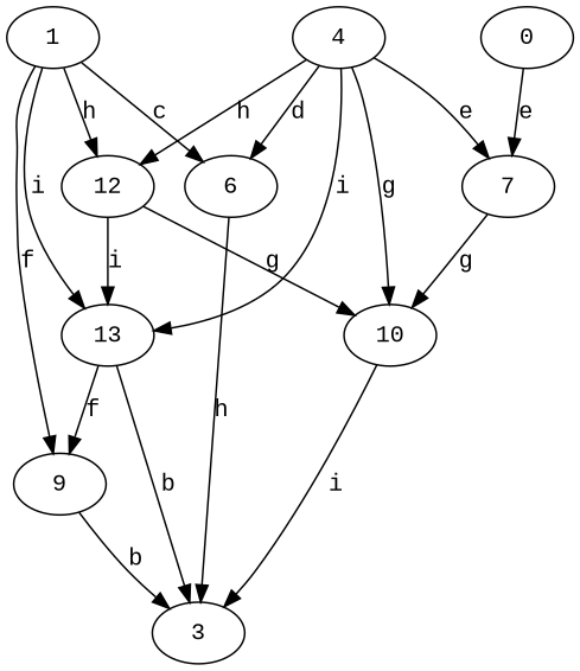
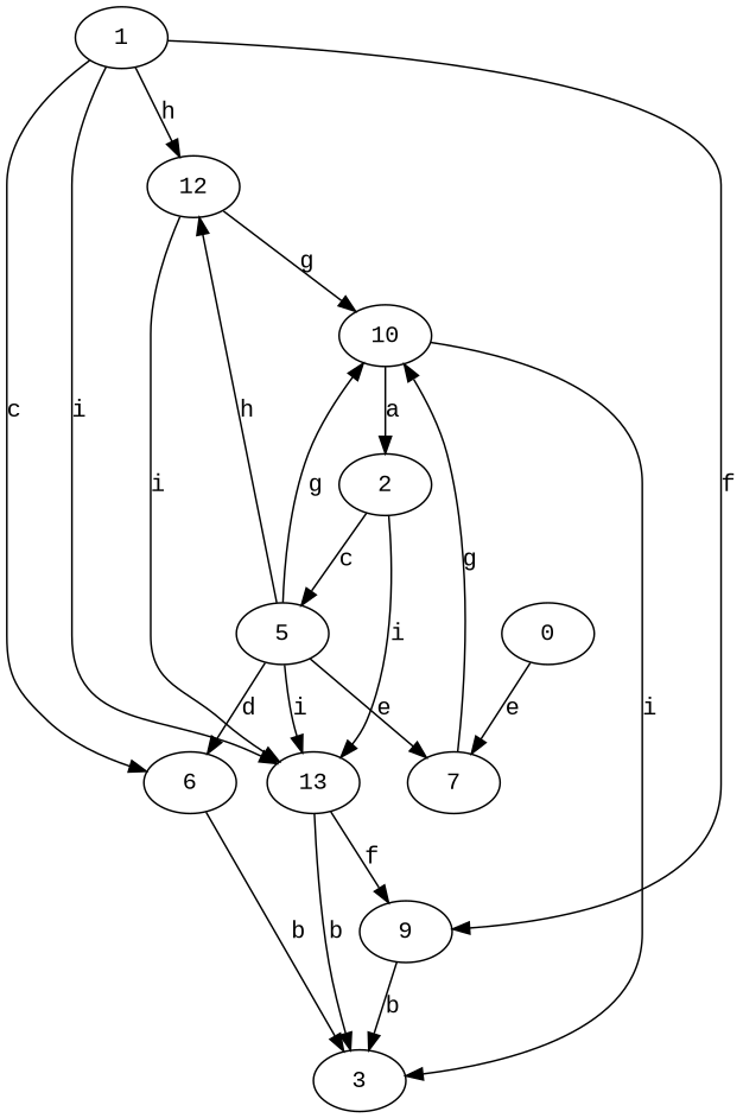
  strict digraph {
    fontname="Liberation Mono"
    node [fontname="Liberation Mono"]
    edge [fontname="Liberation Mono"]
    1
    6
    9
    12
    13
    3
    10
-   4
+   2
+   4 [label=5]
    7
    0
    1 -> 6 [label=c]
    1 -> 9 [label=f]
    1 -> 12 [label=h]
    1 -> 13 [label=i]
-   6 -> 3 [label=h]
+   6 -> 3 [label=b]
    9 -> 3 [label=b]
    12 -> 13 [label=i]
    12 -> 10 [label=g]
    13 -> 9 [label=f]
    13 -> 3 [label=b]
    10 -> 3 [label=i]
+   10 -> 2 [label=a]
+   2 -> 13 [label=i]
+   2 -> 4 [label=c]
    4 -> 6 [label=d]
    4 -> 12 [label=h]
    4 -> 13 [label=i]
    4 -> 10 [label=g]
    4 -> 7 [label=e]
    7 -> 10 [label=g]
    0 -> 7 [label=e]
  }
